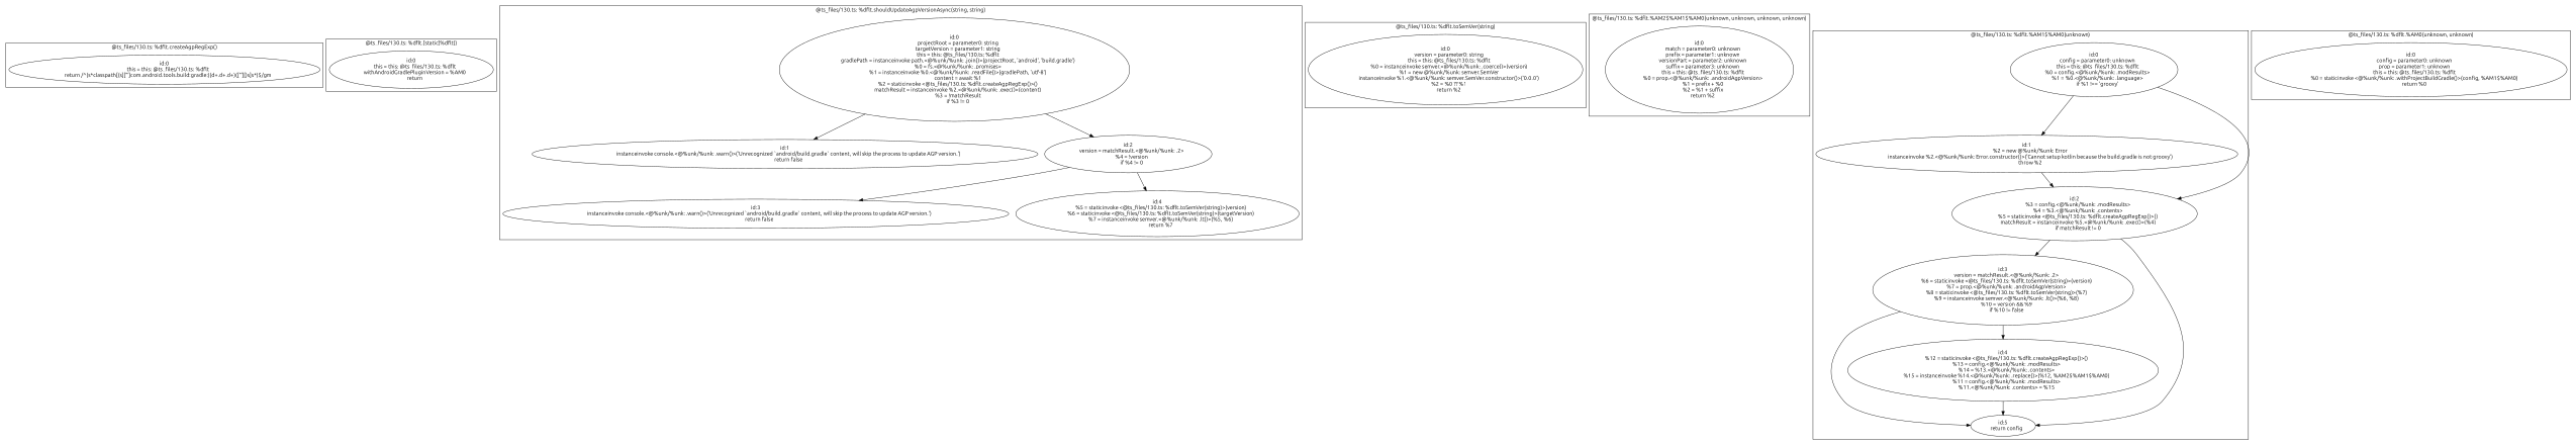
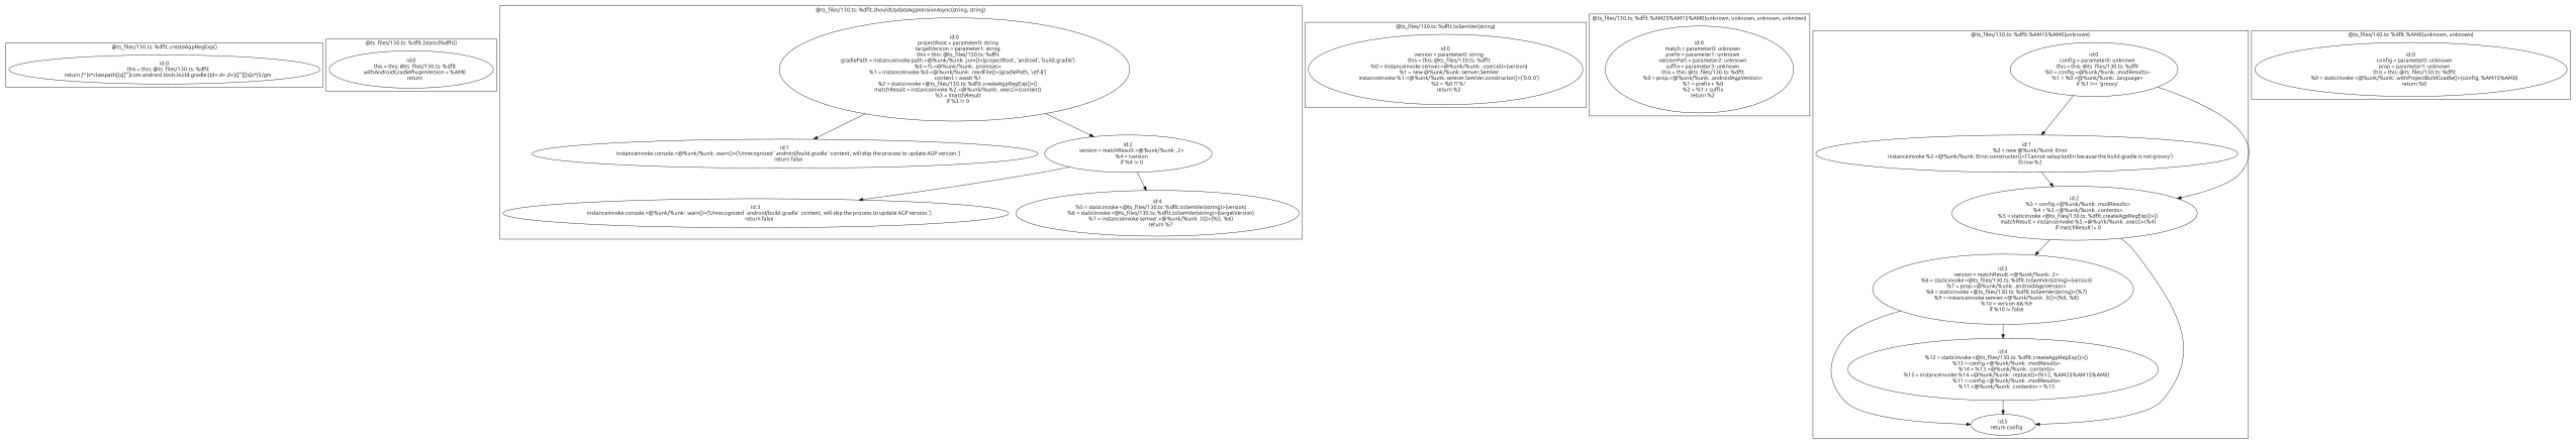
  digraph {
    fontname=Ubuntu
    node [fontname=Ubuntu]
    edge [fontname=Ubuntu]
    n1 [label="id:0\n      this = this: @ts_files/130.ts: %dflt\n      return /^(\s*classpath[(\s][\"']com\.android\.tools\.build:gradle:)(\d+\.\d+\.\d+)([\"'][)\s]\s*)$/gm"]
    n2 [label="id:0\n      this = this: @ts_files/130.ts: %dflt\n      withAndroidGradlePluginVersion = %AM0\n      return"]
    n3 [label="id:0\n      projectRoot = parameter0: string\n      targetVersion = parameter1: string\n      this = this: @ts_files/130.ts: %dflt\n      gradlePath = instanceinvoke path.<@%unk/%unk: .join()>(projectRoot, 'android', 'build.gradle')\n      %0 = fs.<@%unk/%unk: .promises>\n      %1 = instanceinvoke %0.<@%unk/%unk: .readFile()>(gradlePath, 'utf-8')\n      content = await %1\n      %2 = staticinvoke <@ts_files/130.ts: %dflt.createAgpRegExp()>()\n      matchResult = instanceinvoke %2.<@%unk/%unk: .exec()>(content)\n      %3 = !matchResult\n      if %3 != 0"]
    n4 [label="id:1\n      instanceinvoke console.<@%unk/%unk: .warn()>('Unrecognized `android/build.gradle` content, will skip the process to update AGP version.')\n      return false"]
    n5 [label="id:2\n      version = matchResult.<@%unk/%unk: .2>\n      %4 = !version\n      if %4 != 0"]
    n6 [label="id:3\n      instanceinvoke console.<@%unk/%unk: .warn()>('Unrecognized `android/build.gradle` content, will skip the process to update AGP version.')\n      return false"]
    n7 [label="id:4\n      %5 = staticinvoke <@ts_files/130.ts: %dflt.toSemVer(string)>(version)\n      %6 = staticinvoke <@ts_files/130.ts: %dflt.toSemVer(string)>(targetVersion)\n      %7 = instanceinvoke semver.<@%unk/%unk: .lt()>(%5, %6)\n      return %7"]
    n8 [label="id:0\n      version = parameter0: string\n      this = this: @ts_files/130.ts: %dflt\n      %0 = instanceinvoke semver.<@%unk/%unk: .coerce()>(version)\n      %1 = new @%unk/%unk: semver.SemVer\n      instanceinvoke %1.<@%unk/%unk: semver.SemVer.constructor()>('0.0.0')\n      %2 = %0 ?? %1\n      return %2"]
    n9 [label="id:0\n      match = parameter0: unknown\n      prefix = parameter1: unknown\n      versionPart = parameter2: unknown\n      suffix = parameter3: unknown\n      this = this: @ts_files/130.ts: %dflt\n      %0 = prop.<@%unk/%unk: .androidAgpVersion>\n      %1 = prefix + %0\n      %2 = %1 + suffix\n      return %2"]
    n10 [label="id:0\n      config = parameter0: unknown\n      this = this: @ts_files/130.ts: %dflt\n      %0 = config.<@%unk/%unk: .modResults>\n      %1 = %0.<@%unk/%unk: .language>\n      if %1 !== 'groovy'"]
    n11 [label="id:1\n      %2 = new @%unk/%unk: Error\n      instanceinvoke %2.<@%unk/%unk: Error.constructor()>('Cannot setup kotlin because the build.gradle is not groovy')\n      throw %2"]
    n12 [label="id:2\n      %3 = config.<@%unk/%unk: .modResults>\n      %4 = %3.<@%unk/%unk: .contents>\n      %5 = staticinvoke <@ts_files/130.ts: %dflt.createAgpRegExp()>()\n      matchResult = instanceinvoke %5.<@%unk/%unk: .exec()>(%4)\n      if matchResult != 0"]
    n13 [label="id:3\n      version = matchResult.<@%unk/%unk: .2>\n      %6 = staticinvoke <@ts_files/130.ts: %dflt.toSemVer(string)>(version)\n      %7 = prop.<@%unk/%unk: .androidAgpVersion>\n      %8 = staticinvoke <@ts_files/130.ts: %dflt.toSemVer(string)>(%7)\n      %9 = instanceinvoke semver.<@%unk/%unk: .lt()>(%6, %8)\n      %10 = version && %9\n      if %10 != false"]
    n14 [label="id:5\n      return config"]
    n15 [label="id:4\n      %12 = staticinvoke <@ts_files/130.ts: %dflt.createAgpRegExp()>()\n      %13 = config.<@%unk/%unk: .modResults>\n      %14 = %13.<@%unk/%unk: .contents>\n      %15 = instanceinvoke %14.<@%unk/%unk: .replace()>(%12, %AM2$%AM1$%AM0)\n      %11 = config.<@%unk/%unk: .modResults>\n      %11.<@%unk/%unk: .contents> = %15"]
    n16 [label="id:0\n      config = parameter0: unknown\n      prop = parameter1: unknown\n      this = this: @ts_files/130.ts: %dflt\n      %0 = staticinvoke <@%unk/%unk: .withProjectBuildGradle()>(config, %AM1$%AM0)\n      return %0"]
    subgraph cluster_1 {
      label="@ts_files/130.ts: %dflt.%AM2$%AM1$%AM0(unknown, unknown, unknown, unknown)"
      n9
    }
    subgraph cluster_2 {
      label="@ts_files/130.ts: %dflt.createAgpRegExp()"
      n1
    }
    subgraph cluster_3 {
      label="@ts_files/130.ts: %dflt.[static]%dflt()"
      n2
    }
    subgraph cluster_4 {
      label="@ts_files/130.ts: %dflt.shouldUpdateAgpVersionAsync(string, string)"
      n3
      n4
      n5
      n6
      n7
    }
    subgraph cluster_5 {
      label="@ts_files/130.ts: %dflt.toSemVer(string)"
      n8
    }
    subgraph cluster_6 {
      label="@ts_files/130.ts: %dflt.%AM1$%AM0(unknown)"
      n10
      n11
      n12
      n13
      n14
      n15
    }
    subgraph cluster_7 {
-     label="@ts_files/130.ts: %dflt.%AM0(unknown, unknown)"
+     label="@ts_files/160.ts: %dflt.%AM0(unknown, unknown)"
      n16
    }
    n3 -> n4
    n3 -> n5
    n5 -> n6
    n5 -> n7
    n10 -> n11
    n10 -> n12
    n11 -> n12
    n12 -> n13
    n12 -> n14
    n13 -> n14
    n13 -> n15
    n15 -> n14
  }
